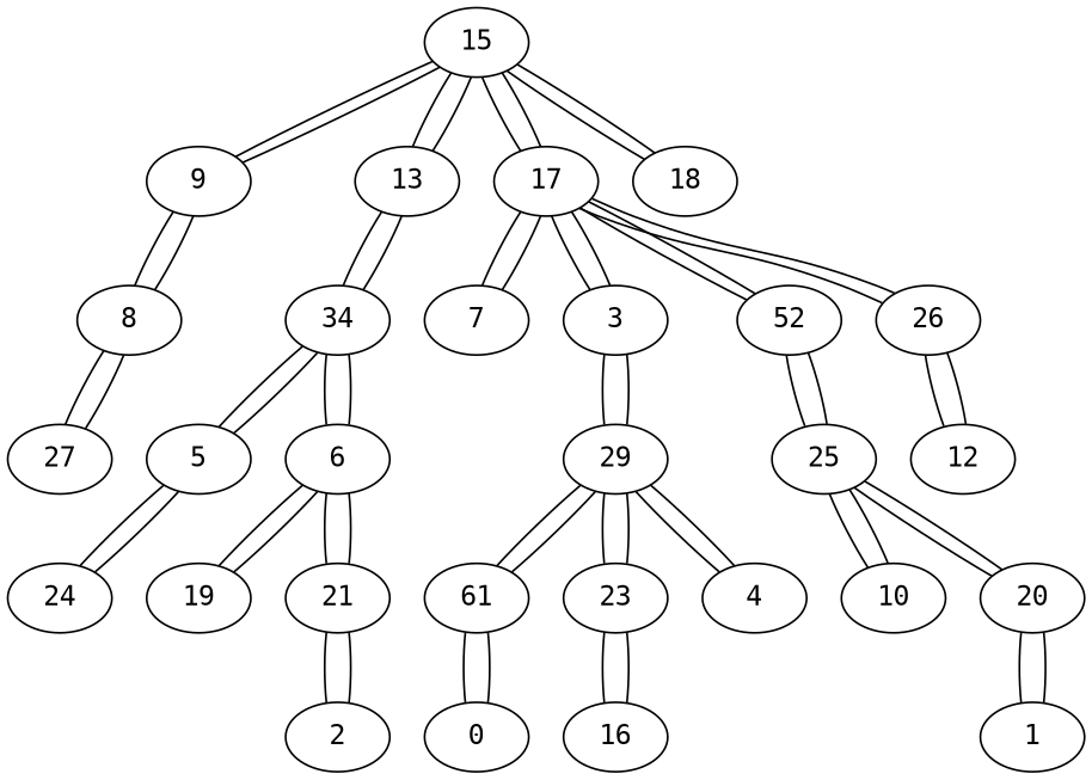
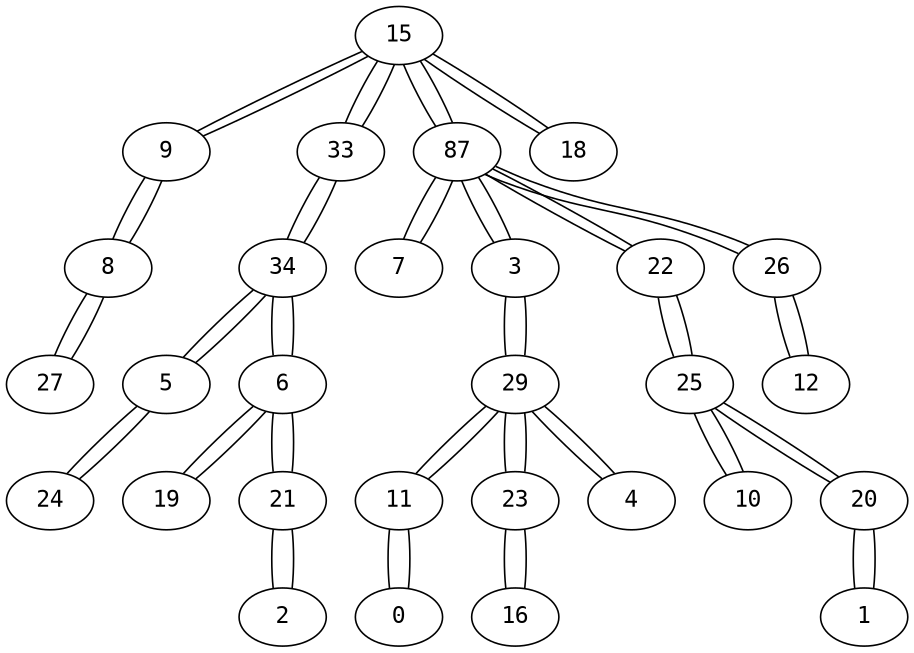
  graph {
    fontname="DejaVu Sans Mono"
    node [fontname="DejaVu Sans Mono"]
    edge [fontname="DejaVu Sans Mono"]
    15
    9
-   13
-   17
+   13 [label=33]
+   17 [label=87]
    18
    8
    n7 [label=34]
    7
    3
-   22 [label=52]
+   22
    26
    27
    5
    6
    29
    25
    12
    24
    19
    21
-   11 [label=61]
+   11
    23
    4
    10
    20
    2
    0
    16
    1
    15 -- 9
    15 -- 13
    15 -- 17
    15 -- 18
    9 -- 15
    9 -- 8
    13 -- 15
    13 -- n7
    17 -- 15
    17 -- 7
    17 -- 3
    17 -- 22
    17 -- 26
    18 -- 15
    8 -- 9
    8 -- 27
    n7 -- 13
    n7 -- 5
    n7 -- 6
    7 -- 17
    3 -- 17
    3 -- 29
    22 -- 17
    22 -- 25
    26 -- 17
    26 -- 12
    27 -- 8
    5 -- n7
    5 -- 24
    6 -- n7
    6 -- 19
    6 -- 21
    29 -- 3
    29 -- 11
    29 -- 23
    29 -- 4
    25 -- 22
    25 -- 10
    25 -- 20
    12 -- 26
    24 -- 5
    19 -- 6
    21 -- 6
    21 -- 2
    11 -- 29
    11 -- 0
    23 -- 29
    23 -- 16
    4 -- 29
    10 -- 25
    20 -- 25
    20 -- 1
    2 -- 21
    0 -- 11
    16 -- 23
    1 -- 20
  }
